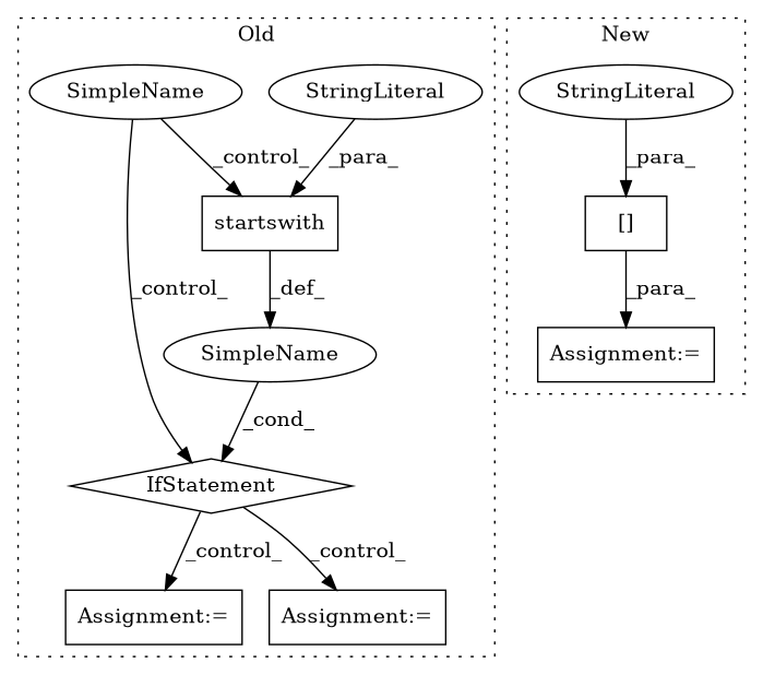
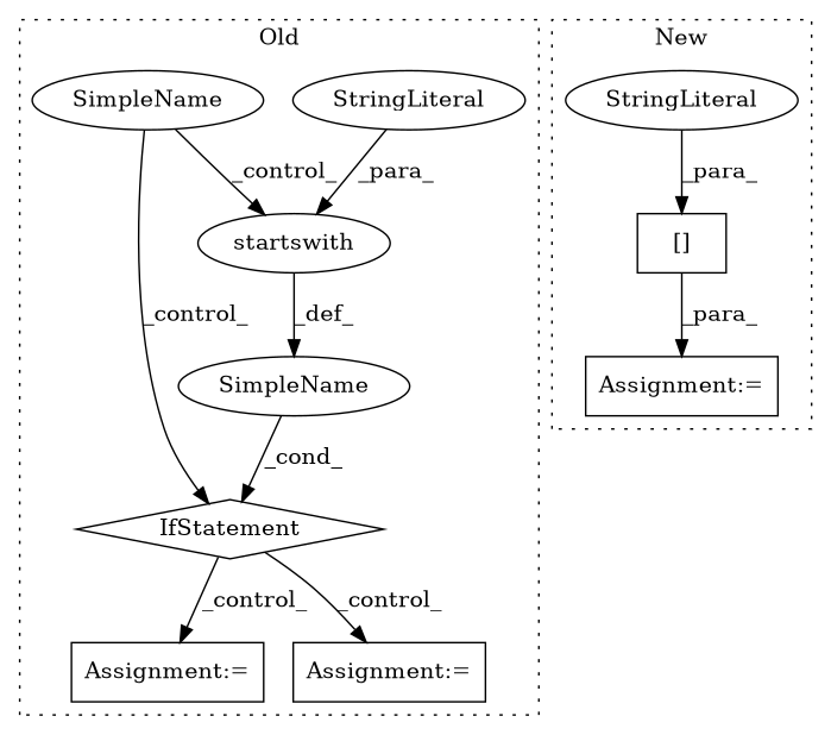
  digraph {
    node [a=7 l=1 shape=box]
-   n1 [a=32 l="11,1" label=startswith s="46677,46695"]
+   n1 [a=32 l="11,1" label=startswith s="46677,46695" shape=ellipse]
    n2 [a=45 l=7 label=StringLiteral s=46688 shape=ellipse]
    n3 [a=25 l="4,2" label=IfStatement s="46656,46696" shape=diamond]
    n4 [label="Assignment:=" s=46884]
    n5 [a=42 label=SimpleName shape=ellipse l=""]
    n6 [label="Assignment:=" s=46950]
    n7 [a=42 label=SimpleName shape=ellipse l=""]
    n8 [a=2 l="11,1" label="[]" s="46513,46554"]
    n9 [a=45 l=30 label=StringLiteral s=46524 shape=ellipse]
    n10 [label="Assignment:=" s=46512]
    subgraph cluster_1 {
      label=Old
      style=dotted
      n1
      n2
      n3
      n4
      n5
      n6
      n7
    }
    subgraph cluster_2 {
      label=New
      style=dotted
      n8
      n9
      n10
    }
    n1 -> n5 [label=_def_]
    n2 -> n1 [label=_para_]
    n3 -> n4 [label=_control_]
    n3 -> n6 [label=_control_]
    n5 -> n3 [label=_cond_]
    n7 -> n1 [label=_control_]
    n7 -> n3 [label=_control_]
    n8 -> n10 [label=_para_]
    n9 -> n8 [label=_para_]
  }
